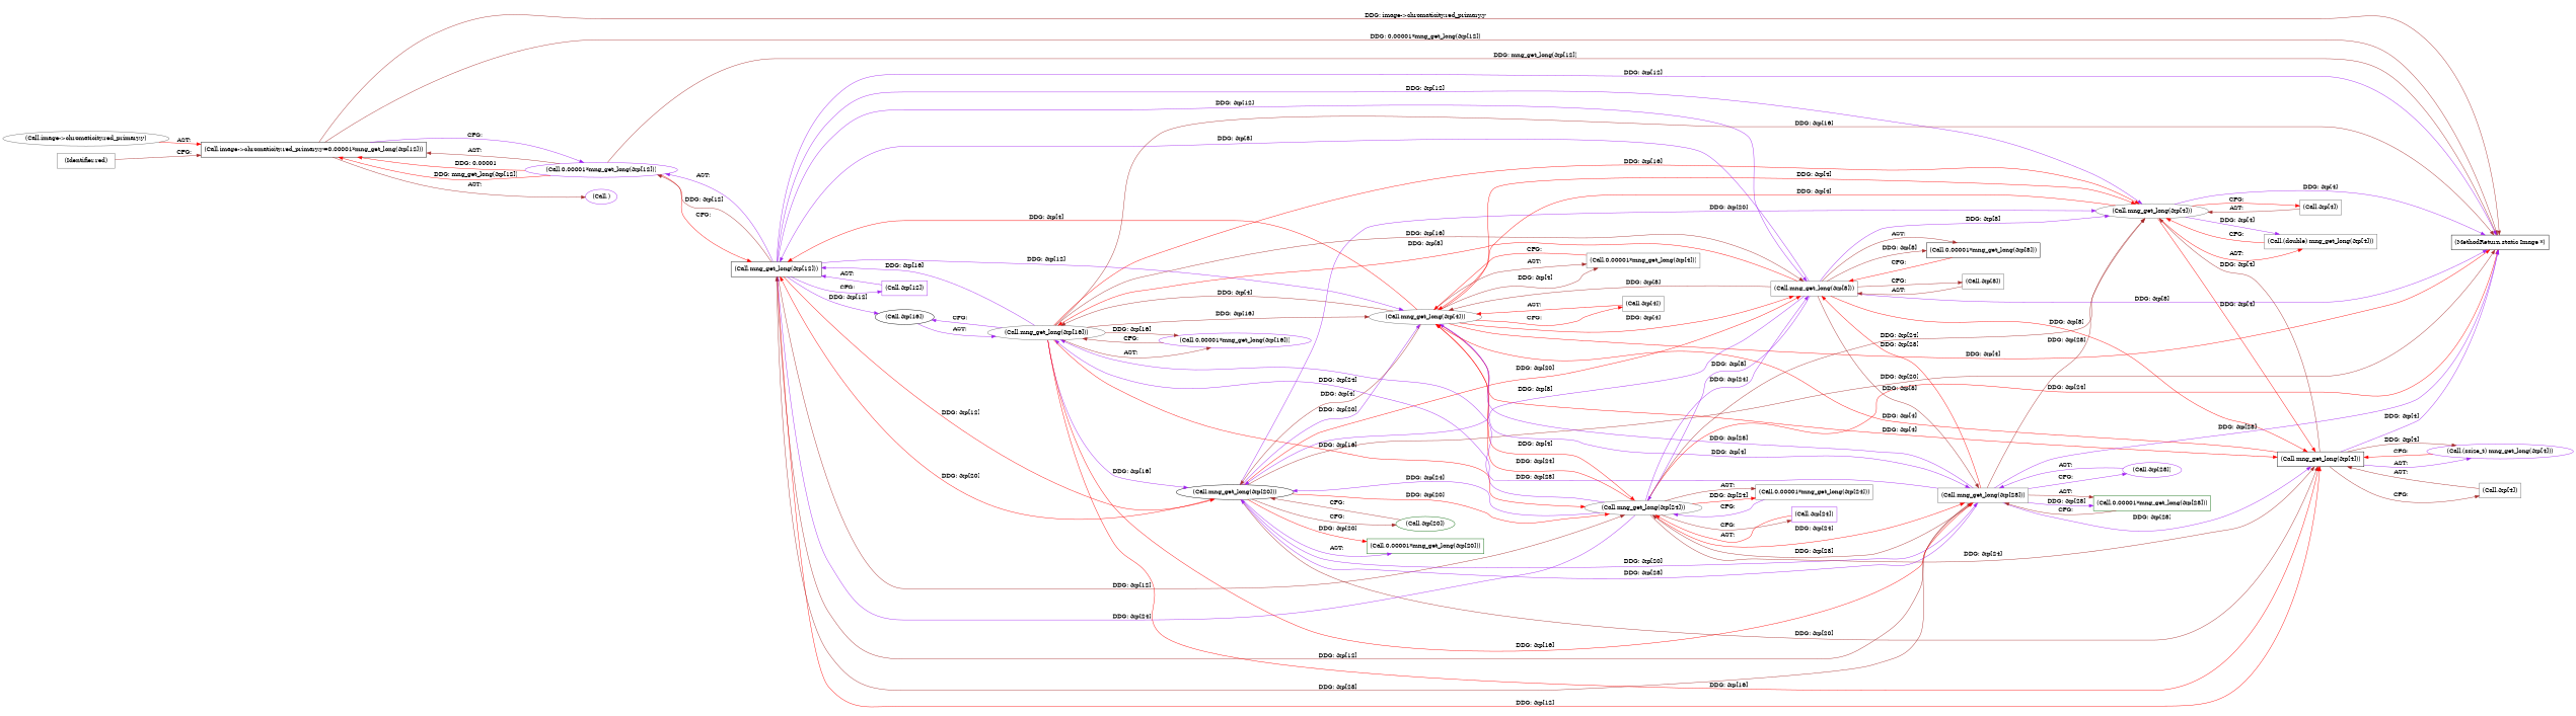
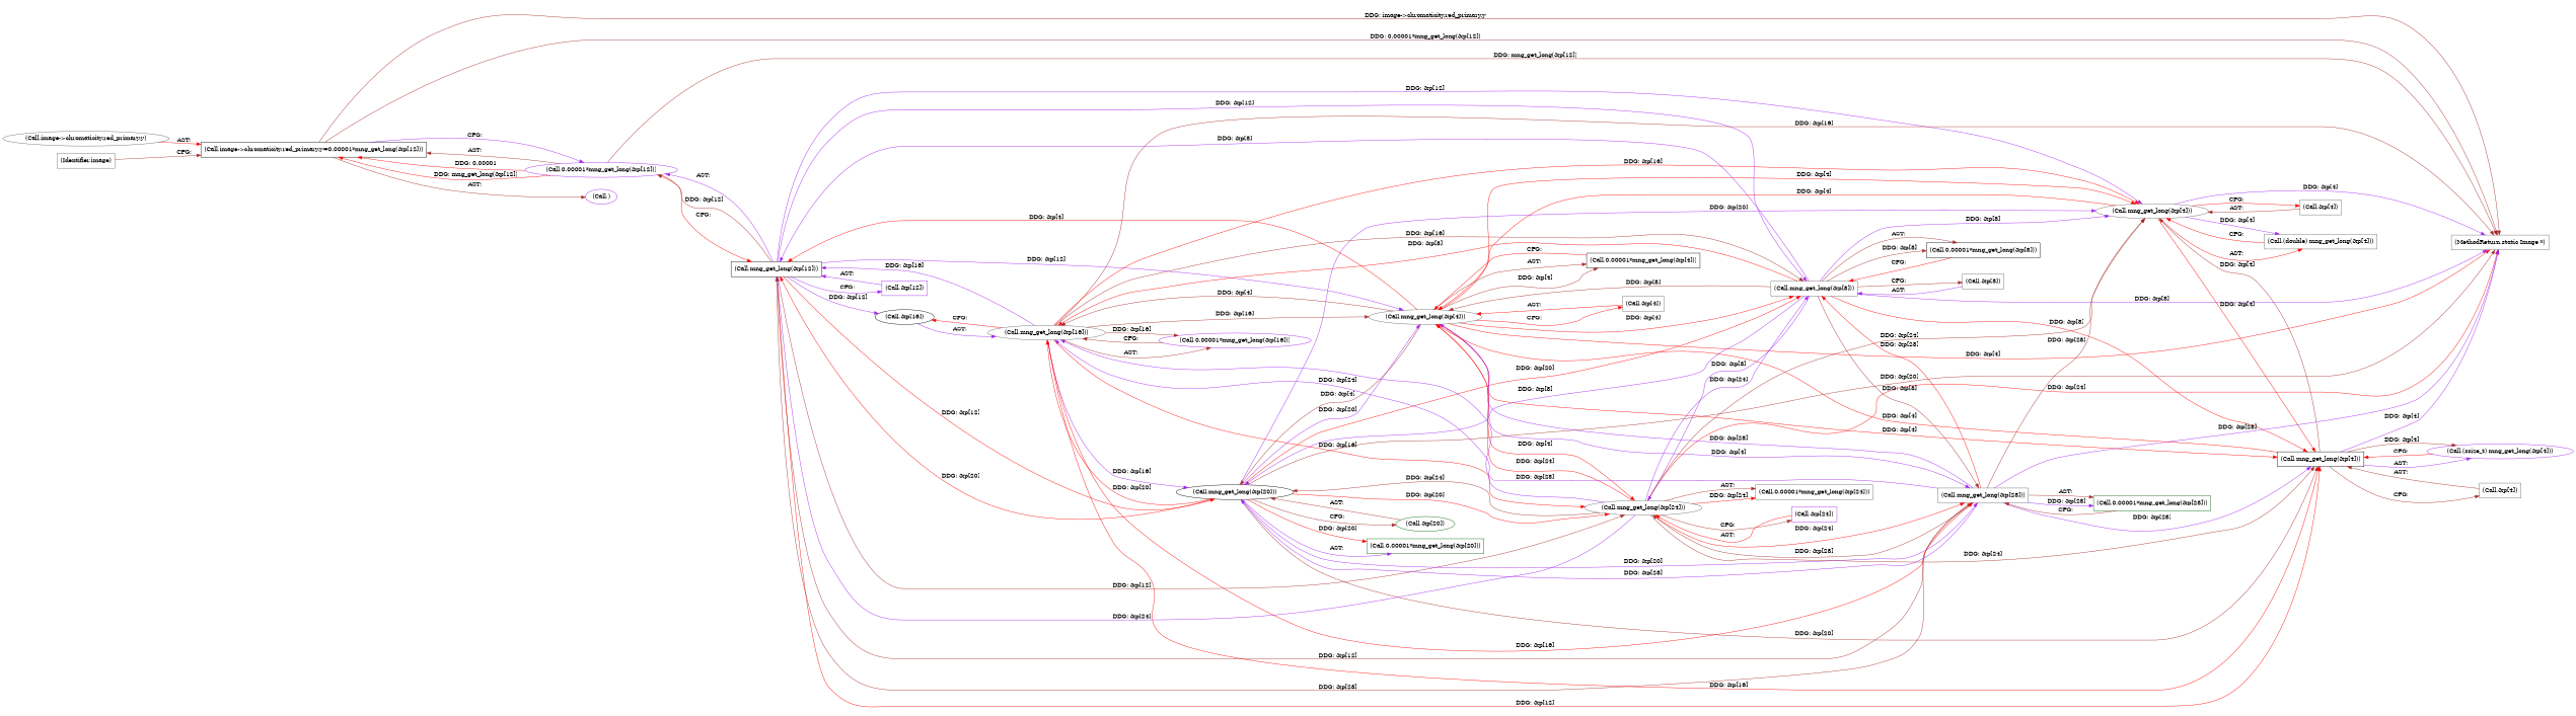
  digraph {
    rankdir=LR
    node [color=gray40 shape=box]
    edge [color=brown]
    n1 [color=black label="(Call,image->chromaticity.red_primary.y=0.00001*mng_get_long(&p[12]))"]
    n2 [color=purple label="(Call,0.00001*mng_get_long(&p[12]))" shape=ellipse]
    n3 [color=purple label="(Call,)" shape=ellipse]
-   n4 [color=black label="(MethodReturn,static Image *)"]
+   n4 [label="(MethodReturn,static Image *)"]
    n5 [color=black label="(Call,mng_get_long(&p[12]))"]
    n6 [color=black label="(Call,mng_get_long(&p[20]))" shape=ellipse]
    n7 [label="(Call,mng_get_long(&p[4]))" shape=ellipse]
    n8 [label="(Call,mng_get_long(&p[24]))" shape=ellipse]
    n9 [label="(Call,mng_get_long(&p[8]))"]
    n10 [label="(Call,mng_get_long(&p[28]))"]
    n11 [color=black label="(Call,mng_get_long(&p[4]))"]
    n12 [label="(Call,mng_get_long(&p[4]))" shape=ellipse]
    n13 [color=purple label="(Call,&p[12])"]
    n14 [color=black label="(Call,&p[16])" shape=ellipse]
    n15 [label="(Call,mng_get_long(&p[16]))" shape=ellipse]
    n16 [color=purple label="(Call,0.00001*mng_get_long(&p[16]))" shape=ellipse]
    n17 [color=darkgreen label="(Call,0.00001*mng_get_long(&p[20]))"]
    n18 [color=darkgreen label="(Call,&p[20])" shape=ellipse]
-   n19 [label="(Call,0.00001*mng_get_long(&p[4]))"]
+   n19 [color=black label="(Call,0.00001*mng_get_long(&p[4]))"]
    n20 [label="(Call,&p[4])"]
    n21 [color=purple label="(Call,&p[24])"]
    n22 [label="(Call,0.00001*mng_get_long(&p[24]))"]
    n23 [label="(Call,&p[8])"]
    n24 [color=black label="(Call,0.00001*mng_get_long(&p[8]))"]
    n25 [color=darkgreen label="(Call,0.00001*mng_get_long(&p[28]))"]
-   n26 [color=purple label="(Call,&p[28])" shape=ellipse]
    n27 [label="(Call,&p[4])"]
    n28 [color=purple label="(Call,(ssize_t) mng_get_long(&p[4]))" shape=ellipse]
    n29 [label="(Call,(double) mng_get_long(&p[4]))"]
    n30 [label="(Call,&p[4])"]
    n31 [label="(Call,image->chromaticity.red_primary.y)" shape=ellipse]
-   n32 [label="(Identifier,red)"]
+   n32 [label="(Identifier,image)"]
    n1 -> n2 [color=purple label="CFG: "]
    n1 -> n3 [label="AST: "]
    n1 -> n4 [label="DDG: image->chromaticity.red_primary.y"]
    n1 -> n4 [label="DDG: 0.00001*mng_get_long(&p[12])"]
    n2 -> n1 [label="AST: "]
    n2 -> n1 [color=red label="DDG: 0.00001"]
    n2 -> n1 [color=red label="DDG: mng_get_long(&p[12])"]
    n2 -> n4 [label="DDG: mng_get_long(&p[12])"]
    n2 -> n5 [color=red label="CFG: "]
    n5 -> n2 [color=purple label="AST: "]
    n5 -> n2 [label="DDG: &p[12]"]
-   n5 -> n4 [color=purple label="DDG: &p[12]"]
    n5 -> n6 [color=red label="DDG: &p[12]"]
    n5 -> n7 [color=purple label="DDG: &p[12]"]
    n5 -> n8 [label="DDG: &p[12]"]
    n5 -> n9 [color=purple label="DDG: &p[12]"]
    n5 -> n10 [label="DDG: &p[12]"]
    n5 -> n11 [color=red label="DDG: &p[12]"]
    n5 -> n12 [color=purple label="DDG: &p[12]"]
    n5 -> n13 [color=purple label="CFG: "]
    n5 -> n14 [color=purple label="DDG: &p[12]"]
    n6 -> n4 [label="DDG: &p[20]"]
    n6 -> n5 [color=red label="DDG: &p[20]"]
    n6 -> n7 [color=purple label="DDG: &p[20]"]
    n6 -> n8 [color=red label="DDG: &p[20]"]
    n6 -> n9 [color=red label="DDG: &p[20]"]
    n6 -> n10 [color=purple label="DDG: &p[20]"]
    n6 -> n11 [label="DDG: &p[20]"]
    n6 -> n12 [color=purple label="DDG: &p[20]"]
+   n6 -> n15 [color=red label="DDG: &p[20]"]
    n6 -> n17 [color=purple label="AST: "]
    n6 -> n17 [color=red label="DDG: &p[20]"]
    n6 -> n18 [label="CFG: "]
    n7 -> n4 [color=red label="DDG: &p[4]"]
    n7 -> n5 [color=red label="DDG: &p[4]"]
    n7 -> n6 [label="DDG: &p[4]"]
    n7 -> n8 [color=red label="DDG: &p[4]"]
    n7 -> n9 [color=red label="DDG: &p[4]"]
    n7 -> n10 [color=purple label="DDG: &p[4]"]
    n7 -> n11 [color=red label="DDG: &p[4]"]
    n7 -> n12 [color=red label="DDG: &p[4]"]
    n7 -> n15 [label="DDG: &p[4]"]
    n7 -> n19 [label="AST: "]
    n7 -> n19 [label="DDG: &p[4]"]
    n7 -> n20 [color=red label="CFG: "]
    n8 -> n4 [color=red label="DDG: &p[24]"]
    n8 -> n5 [color=purple label="DDG: &p[24]"]
-   n8 -> n6 [color=purple label="DDG: &p[24]"]
+   n8 -> n6 [label="DDG: &p[24]"]
    n8 -> n7 [color=red label="DDG: &p[24]"]
    n8 -> n9 [color=purple label="DDG: &p[24]"]
    n8 -> n10 [color=red label="DDG: &p[24]"]
    n8 -> n11 [label="DDG: &p[24]"]
    n8 -> n12 [label="DDG: &p[24]"]
    n8 -> n15 [color=purple label="DDG: &p[24]"]
    n8 -> n21 [label="CFG: "]
    n8 -> n22 [label="AST: "]
    n8 -> n22 [color=red label="DDG: &p[24]"]
    n9 -> n4 [color=purple label="DDG: &p[8]"]
    n9 -> n5 [color=purple label="DDG: &p[8]"]
    n9 -> n6 [color=purple label="DDG: &p[8]"]
    n9 -> n7 [label="DDG: &p[8]"]
    n9 -> n8 [color=purple label="DDG: &p[8]"]
    n9 -> n10 [label="DDG: &p[8]"]
    n9 -> n11 [color=red label="DDG: &p[8]"]
    n9 -> n12 [color=purple label="DDG: &p[8]"]
    n9 -> n15 [color=red label="DDG: &p[8]"]
    n9 -> n23 [label="CFG: "]
    n9 -> n24 [label="AST: "]
    n9 -> n24 [label="DDG: &p[8]"]
    n10 -> n4 [color=purple label="DDG: &p[28]"]
    n10 -> n5 [label="DDG: &p[28]"]
    n10 -> n6 [color=purple label="DDG: &p[28]"]
    n10 -> n7 [color=purple label="DDG: &p[28]"]
    n10 -> n8 [label="DDG: &p[28]"]
    n10 -> n9 [color=red label="DDG: &p[28]"]
    n10 -> n11 [color=purple label="DDG: &p[28]"]
    n10 -> n12 [label="DDG: &p[28]"]
    n10 -> n15 [color=purple label="DDG: &p[28]"]
    n10 -> n25 [label="AST: "]
    n10 -> n25 [color=purple label="DDG: &p[28]"]
-   n10 -> n26 [color=purple label="CFG: "]
    n11 -> n4 [color=purple label="DDG: &p[4]"]
    n11 -> n7 [color=red label="DDG: &p[4]"]
    n11 -> n12 [label="DDG: &p[4]"]
    n11 -> n27 [label="CFG: "]
    n11 -> n28 [color=purple label="AST: "]
    n11 -> n28 [label="DDG: &p[4]"]
    n12 -> n4 [color=purple label="DDG: &p[4]"]
    n12 -> n7 [color=red label="DDG: &p[4]"]
    n12 -> n11 [color=red label="DDG: &p[4]"]
    n12 -> n29 [color=red label="AST: "]
    n12 -> n29 [color=purple label="DDG: &p[4]"]
    n12 -> n30 [color=red label="CFG: "]
    n13 -> n5 [color=purple label="AST: "]
    n14 -> n15 [color=purple label="AST: "]
    n15 -> n4 [label="DDG: &p[16]"]
    n15 -> n5 [color=purple label="DDG: &p[16]"]
    n15 -> n6 [color=purple label="DDG: &p[16]"]
    n15 -> n7 [label="DDG: &p[16]"]
    n15 -> n8 [color=red label="DDG: &p[16]"]
    n15 -> n9 [label="DDG: &p[16]"]
    n15 -> n10 [color=red label="DDG: &p[16]"]
    n15 -> n11 [color=red label="DDG: &p[16]"]
    n15 -> n12 [color=red label="DDG: &p[16]"]
-   n15 -> n14 [color=purple label="CFG: "]
+   n15 -> n14 [color=red label="CFG: "]
    n15 -> n16 [label="AST: "]
    n15 -> n16 [label="DDG: &p[16]"]
    n16 -> n15 [label="CFG: "]
-   n18 -> n6 [label="CFG: "]
+   n18 -> n6 [label="AST: "]
    n19 -> n7 [color=red label="CFG: "]
    n20 -> n7 [color=red label="AST: "]
    n21 -> n8 [color=red label="AST: "]
-   n22 -> n8 [color=purple label="CFG: "]
-   n23 -> n9 [label="AST: "]
+   n23 -> n9 [color=purple label="AST: "]
    n24 -> n9 [color=red label="CFG: "]
    n25 -> n10 [label="CFG: "]
-   n26 -> n10 [color=purple label="AST: "]
    n27 -> n11 [label="AST: "]
    n28 -> n11 [color=red label="CFG: "]
    n29 -> n12 [color=red label="CFG: "]
    n30 -> n12 [label="AST: "]
    n31 -> n1 [color=red label="AST: "]
    n32 -> n1 [label="CFG: "]
  }
